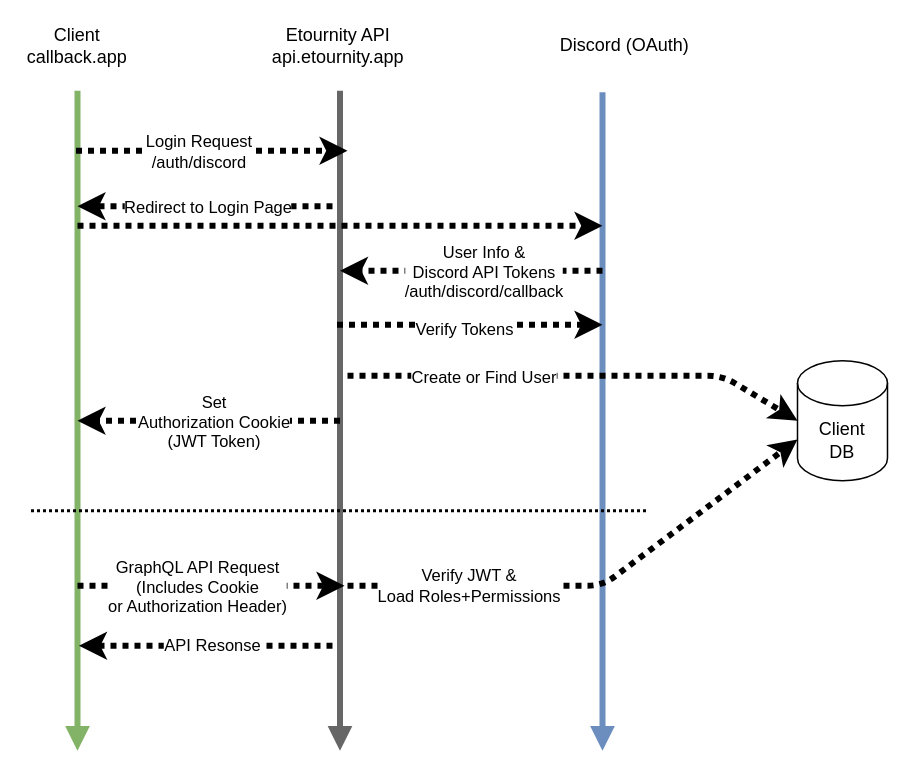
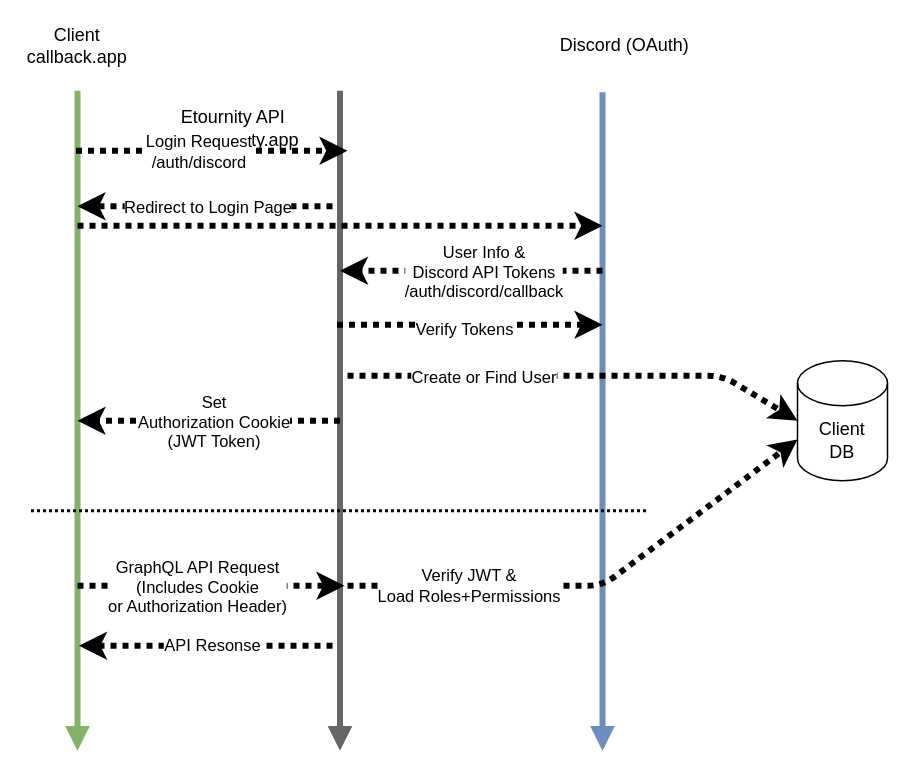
  <mxCell id="0" />
  <mxCell id="1" parent="0" />
  <mxCell id="2" value="Client&lt;br&gt;callback.app" style="text;html=1;strokeColor=none;fillColor=none;align=center;verticalAlign=middle;whiteSpace=wrap;rounded=0;" vertex="1" parent="1"><mxGeometry x="31" y="20" width="40" height="20" as="geometry" /></mxCell>
- <mxCell id="3" value="Etournity API&lt;br&gt;api.etournity.app" style="text;html=1;strokeColor=none;fillColor=none;align=center;verticalAlign=middle;whiteSpace=wrap;rounded=0;" vertex="1" parent="1"><mxGeometry x="185" y="20" width="80" height="20" as="geometry" /></mxCell>
+ <mxCell id="3" value="Etournity API&lt;br&gt;api.etournity.app" style="text;html=1;strokeColor=none;fillColor=none;align=center;verticalAlign=middle;whiteSpace=wrap;rounded=0;" vertex="1" parent="1"><mxGeometry x="115" y="75" width="80" height="20" as="geometry" /></mxCell>
  <mxCell id="4" value="Discord (OAuth)" style="text;html=1;strokeColor=none;fillColor=none;align=center;verticalAlign=middle;whiteSpace=wrap;rounded=0;" vertex="1" parent="1"><mxGeometry x="351" y="20" width="130" height="20" as="geometry" /></mxCell>
  <mxCell id="5" value="" style="endArrow=block;html=1;strokeWidth=4;endFill=1;fillColor=#d5e8d4;strokeColor=#82b366;" edge="1" parent="1"><mxGeometry width="50" height="50" relative="1" as="geometry"><mxPoint x="51" y="60" as="sourcePoint" /><mxPoint x="51" y="500" as="targetPoint" /></mxGeometry></mxCell>
  <mxCell id="6" value="" style="endArrow=block;html=1;strokeWidth=4;endFill=1;fillColor=#f5f5f5;strokeColor=#666666;" edge="1" parent="1"><mxGeometry width="50" height="50" relative="1" as="geometry"><mxPoint x="226" y="60" as="sourcePoint" /><mxPoint x="226" y="500" as="targetPoint" /></mxGeometry></mxCell>
  <mxCell id="7" value="" style="endArrow=block;html=1;strokeWidth=4;endFill=1;fillColor=#dae8fc;strokeColor=#6c8ebf;" edge="1" parent="1"><mxGeometry width="50" height="50" relative="1" as="geometry"><mxPoint x="401" y="61" as="sourcePoint" /><mxPoint x="401" y="500" as="targetPoint" /></mxGeometry></mxCell>
  <mxCell id="8" value="" style="endArrow=classic;html=1;strokeWidth=4;dashed=1;dashPattern=1 1;" edge="1" parent="1"><mxGeometry width="50" height="50" relative="1" as="geometry"><mxPoint x="50" y="100" as="sourcePoint" /><mxPoint x="231" y="100" as="targetPoint" /></mxGeometry></mxCell>
  <mxCell id="9" value="Login Request&lt;br&gt;/auth/discord" style="edgeLabel;html=1;align=center;verticalAlign=middle;resizable=0;points=[];" vertex="1" connectable="0" parent="8"><mxGeometry x="0.406" y="-1" relative="1" as="geometry"><mxPoint x="-46" y="-1" as="offset" /></mxGeometry></mxCell>
  <mxCell id="10" value="" style="endArrow=classic;html=1;strokeWidth=4;dashed=1;dashPattern=1 1;" edge="1" parent="1"><mxGeometry width="50" height="50" relative="1" as="geometry"><mxPoint x="401" y="180" as="sourcePoint" /><mxPoint x="226" y="180" as="targetPoint" /></mxGeometry></mxCell>
  <mxCell id="11" value="User Info &amp;amp;&lt;br&gt;Discord API Tokens&lt;br&gt;/auth/discord/callback" style="edgeLabel;html=1;align=center;verticalAlign=middle;resizable=0;points=[];" vertex="1" connectable="0" parent="10"><mxGeometry x="0.406" y="-1" relative="1" as="geometry"><mxPoint x="43" y="1" as="offset" /></mxGeometry></mxCell>
  <mxCell id="12" value="" style="endArrow=classic;html=1;strokeWidth=4;dashed=1;dashPattern=1 1;" edge="1" parent="1"><mxGeometry width="50" height="50" relative="1" as="geometry"><mxPoint x="226" y="280" as="sourcePoint" /><mxPoint x="51" y="280" as="targetPoint" /><Array as="points"><mxPoint x="141" y="280" /></Array></mxGeometry></mxCell>
  <mxCell id="13" value="Set HTTP-Only&lt;br&gt;Authorization Cookie&lt;br&gt;(JWT Token)" style="edgeLabel;html=1;align=center;verticalAlign=middle;resizable=0;points=[];" vertex="1" connectable="0" parent="12"><mxGeometry x="0.406" y="-1" relative="1" as="geometry"><mxPoint x="38" y="1" as="offset" /></mxGeometry></mxCell>
  <mxCell id="14" value="Set&lt;br&gt;Authorization Cookie&lt;br&gt;(JWT Token)" style="edgeLabel;html=1;align=center;verticalAlign=middle;resizable=0;points=[];" vertex="1" connectable="0" parent="12"><mxGeometry x="0.406" y="-1" relative="1" as="geometry"><mxPoint x="38" y="1" as="offset" /></mxGeometry></mxCell>
  <mxCell id="15" value="" style="endArrow=classic;html=1;strokeWidth=4;dashed=1;dashPattern=1 1;" edge="1" parent="1"><mxGeometry width="50" height="50" relative="1" as="geometry"><mxPoint x="221" y="137" as="sourcePoint" /><mxPoint x="51" y="137" as="targetPoint" /></mxGeometry></mxCell>
  <mxCell id="16" value="Redirect to Login Page" style="edgeLabel;html=1;align=center;verticalAlign=middle;resizable=0;points=[];" vertex="1" connectable="0" parent="15"><mxGeometry x="0.406" y="-1" relative="1" as="geometry"><mxPoint x="36.21" y="1" as="offset" /></mxGeometry></mxCell>
  <mxCell id="17" value="" style="endArrow=classic;html=1;strokeWidth=4;dashed=1;dashPattern=1 1;" edge="1" parent="1"><mxGeometry width="50" height="50" relative="1" as="geometry"><mxPoint x="224" y="216" as="sourcePoint" /><mxPoint x="401" y="216" as="targetPoint" /></mxGeometry></mxCell>
  <mxCell id="18" value="Verify Tokens" style="edgeLabel;html=1;align=center;verticalAlign=middle;resizable=0;points=[];" vertex="1" connectable="0" parent="17"><mxGeometry x="0.406" y="-1" relative="1" as="geometry"><mxPoint x="-40" y="1" as="offset" /></mxGeometry></mxCell>
  <mxCell id="19" value="Client&lt;br&gt;DB" style="shape=cylinder3;whiteSpace=wrap;html=1;boundedLbl=1;backgroundOutline=1;size=15;" vertex="1" parent="1"><mxGeometry x="531" y="240" width="60" height="80" as="geometry" /></mxCell>
  <mxCell id="20" value="" style="endArrow=classic;html=1;strokeWidth=4;dashed=1;dashPattern=1 1;entryX=0;entryY=0.5;entryDx=0;entryDy=0;entryPerimeter=0;" edge="1" parent="1" target="19"><mxGeometry width="50" height="50" relative="1" as="geometry"><mxPoint x="231" y="250" as="sourcePoint" /><mxPoint x="402" y="250" as="targetPoint" /><Array as="points"><mxPoint x="481" y="250" /></Array></mxGeometry></mxCell>
  <mxCell id="21" value="Create or Find User" style="edgeLabel;html=1;align=center;verticalAlign=middle;resizable=0;points=[];" vertex="1" connectable="0" parent="20"><mxGeometry x="0.406" y="-1" relative="1" as="geometry"><mxPoint x="-126.55" y="-1" as="offset" /></mxGeometry></mxCell>
  <mxCell id="22" value="" style="endArrow=classic;html=1;strokeWidth=4;dashed=1;dashPattern=1 1;" edge="1" parent="1"><mxGeometry width="50" height="50" relative="1" as="geometry"><mxPoint x="51" y="390" as="sourcePoint" /><mxPoint x="229" y="390" as="targetPoint" /></mxGeometry></mxCell>
  <mxCell id="23" value="GraphQL API Request&lt;br&gt;(Includes Cookie&lt;br&gt;or Authorization Header)" style="edgeLabel;html=1;align=center;verticalAlign=middle;resizable=0;points=[];" vertex="1" connectable="0" parent="22"><mxGeometry x="0.406" y="-1" relative="1" as="geometry"><mxPoint x="-46" y="-1" as="offset" /></mxGeometry></mxCell>
  <mxCell id="24" value="" style="endArrow=classic;html=1;strokeWidth=4;dashed=1;dashPattern=1 1;" edge="1" parent="1"><mxGeometry width="50" height="50" relative="1" as="geometry"><mxPoint x="51" y="150" as="sourcePoint" /><mxPoint x="401" y="150" as="targetPoint" /></mxGeometry></mxCell>
  <mxCell id="25" value="" style="endArrow=classic;html=1;strokeWidth=4;dashed=1;dashPattern=1 1;entryX=0;entryY=0;entryDx=0;entryDy=52.5;entryPerimeter=0;" edge="1" parent="1" target="19"><mxGeometry width="50" height="50" relative="1" as="geometry"><mxPoint x="231" y="390" as="sourcePoint" /><mxPoint x="409" y="390" as="targetPoint" /><Array as="points"><mxPoint x="401" y="390" /></Array></mxGeometry></mxCell>
  <mxCell id="26" value="Verify JWT &amp;amp;&lt;br&gt;Load Roles+Permissions" style="edgeLabel;html=1;align=center;verticalAlign=middle;resizable=0;points=[];" vertex="1" connectable="0" parent="25"><mxGeometry x="0.406" y="-1" relative="1" as="geometry"><mxPoint x="-141.63" y="37.48" as="offset" /></mxGeometry></mxCell>
  <mxCell id="27" value="" style="endArrow=classic;html=1;strokeWidth=4;dashed=1;dashPattern=1 1;" edge="1" parent="1"><mxGeometry width="50" height="50" relative="1" as="geometry"><mxPoint x="221" y="430" as="sourcePoint" /><mxPoint x="52" y="430" as="targetPoint" /></mxGeometry></mxCell>
  <mxCell id="28" value="API Resonse" style="edgeLabel;html=1;align=center;verticalAlign=middle;resizable=0;points=[];" vertex="1" connectable="0" parent="27"><mxGeometry x="0.088" y="-1" relative="1" as="geometry"><mxPoint x="11.9" as="offset" /></mxGeometry></mxCell>
  <mxCell id="29" value="" style="endArrow=none;dashed=1;html=1;dashPattern=1 1;strokeWidth=2;" edge="1" parent="1"><mxGeometry width="50" height="50" relative="1" as="geometry"><mxPoint x="20" y="340" as="sourcePoint" /><mxPoint x="430" y="340" as="targetPoint" /></mxGeometry></mxCell>
